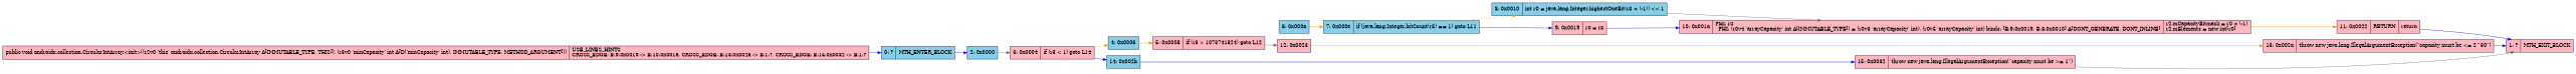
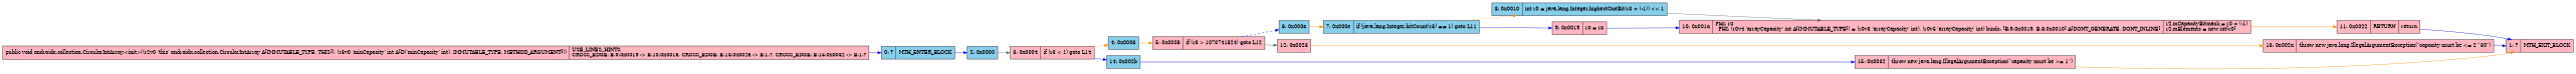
  digraph {
    rankdir=LR
    node [fillcolor=lightpink shape=record style=filled]
    edge [color=blue]
    n1 [fillcolor=skyblue label="{0\:\ ?|MTH_ENTER_BLOCK\l}"]
    n2 [fillcolor=skyblue label="{2\:\ 0x0000}"]
    n3 [label="{3\:\ 0x0004|if (r3 \< 1) goto L14\l}"]
    n4 [fillcolor=skyblue label="{4\:\ 0x0006}"]
    n5 [fillcolor=skyblue label="{14\:\ 0x002b}"]
    n6 [label="{5\:\ 0x0008|if (r3 \> 1073741824) goto L12\l}"]
    n7 [label="{15\:\ 0x0032|throw new java.lang.IllegalArgumentException(\"capacity must be \>= 1\")\l}"]
    n8 [fillcolor=skyblue label="{6\:\ 0x000a}"]
    n9 [label="{12\:\ 0x0023}"]
    n10 [fillcolor=skyblue label="{7\:\ 0x000e|if (java.lang.Integer.bitCount(r3) == 1) goto L11\l}"]
    n11 [label="{13\:\ 0x002a|throw new java.lang.IllegalArgumentException(\"capacity must be \<= 2^30\")\l}"]
    n12 [fillcolor=skyblue label="{8\:\ 0x0010|int r0 = java.lang.Integer.highestOneBit(r3 + (\-1)) \<\< 1\l}"]
    n13 [label="{9\:\ 0x0019|r0 = r3\l}"]
    n14 [label="{10\:\ 0x001a|PHI: r0 \l  PHI: (r0v4 'arrayCapacity' int A[IMMUTABLE_TYPE]) = (r0v3 'arrayCapacity' int), (r0v5 'arrayCapacity' int) binds: [B:9:0x0019, B:8:0x0010] A[DONT_GENERATE, DONT_INLINE]\l|r2.mCapacityBitmask = r0 + (\-1)\lr2.mElements = new int[r0]\l}"]
    n15 [label="{11\:\ 0x0022|RETURN\l|return\l}"]
    n16 [label="{1\:\ ?|MTH_EXIT_BLOCK\l}"]
    n17 [label="{public void androidx.collection.CircularIntArray.\<init\>((r2v0 'this' androidx.collection.CircularIntArray A[IMMUTABLE_TYPE, THIS]), (r3v0 'minCapacity' int A[D('minCapacity' int), IMMUTABLE_TYPE, METHOD_ARGUMENT]))  | USE_LINES_HINTS\lCROSS_EDGE: B:9:0x0019 \-\> B:10:0x001a, CROSS_EDGE: B:13:0x002a \-\> B:1:?, CROSS_EDGE: B:15:0x0032 \-\> B:1:?\l}"]
    n1 -> n2
    n2 -> n3 [color=gray40]
    n3 -> n4 [color=darkorange style=dashed]
    n3 -> n5
    n4 -> n6 [color=darkorange]
    n5 -> n7
+   n6 -> n8 [style=dashed]
    n6 -> n9 [color=gray40]
-   n7 -> n16 [color=gray40]
+   n7 -> n16 [color=darkorange]
    n8 -> n10 [color=darkorange]
    n9 -> n11 [color=darkorange]
    n10 -> n12 [color=darkorange style=dashed]
    n10 -> n13
    n11 -> n16
    n12 -> n14 [color=gray40]
    n13 -> n14
    n14 -> n15 [color=darkorange]
    n15 -> n16
    n17 -> n1
  }
